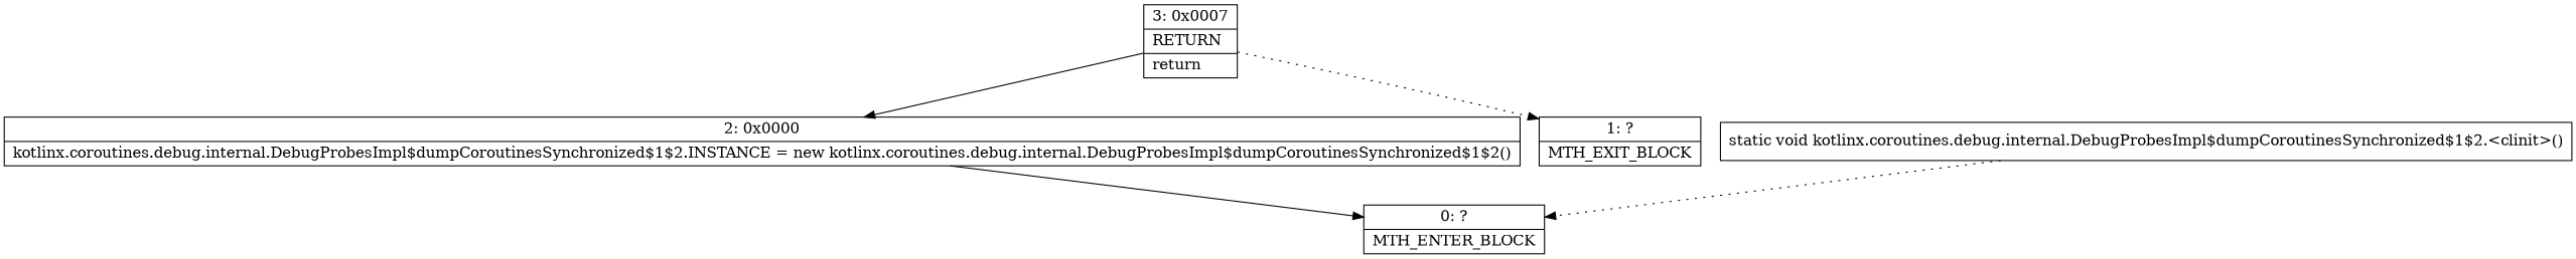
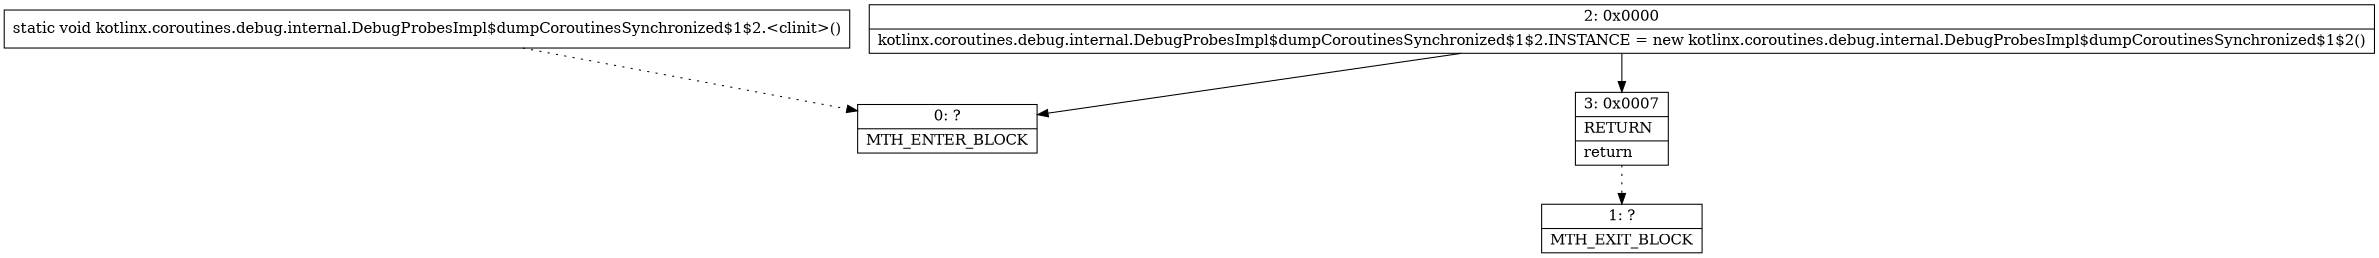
  digraph {
    node [shape=record]
    edge [style=solid]
    n1 [label="{0\:\ ?|MTH_ENTER_BLOCK\l}"]
    n2 [label="{2\:\ 0x0000|kotlinx.coroutines.debug.internal.DebugProbesImpl$dumpCoroutinesSynchronized$1$2.INSTANCE = new kotlinx.coroutines.debug.internal.DebugProbesImpl$dumpCoroutinesSynchronized$1$2()\l}"]
    n3 [label="{3\:\ 0x0007|RETURN\l|return\l}"]
    n4 [label="{1\:\ ?|MTH_EXIT_BLOCK\l}"]
    n5 [label="{static void kotlinx.coroutines.debug.internal.DebugProbesImpl$dumpCoroutinesSynchronized$1$2.\<clinit\>() }"]
    n2 -> n1
-   n3 -> n2
+   n2 -> n3
    n3 -> n4 [style=dotted]
    n5 -> n1 [style=dotted]
  }
